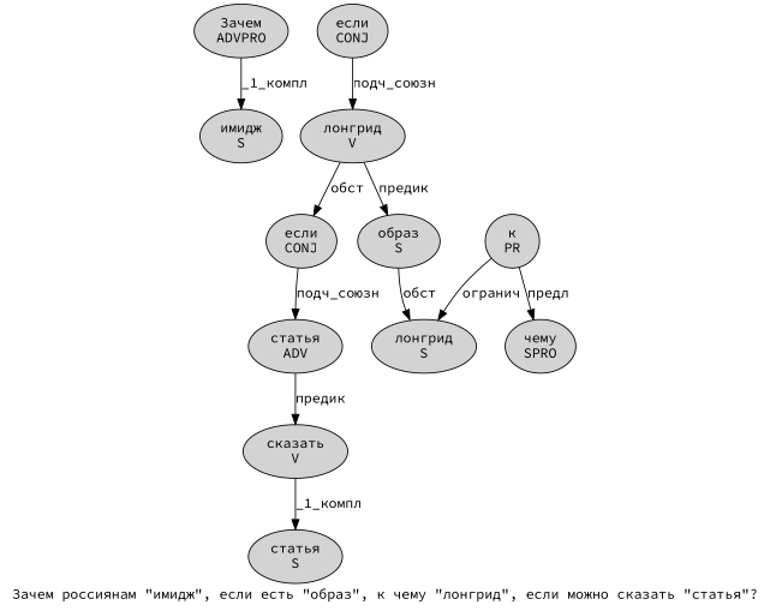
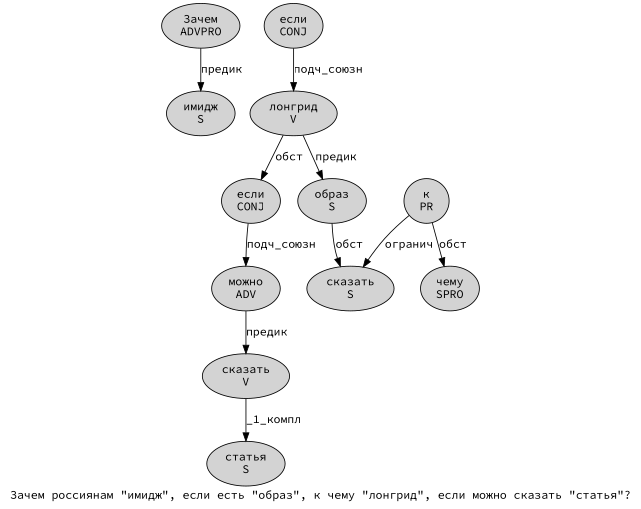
  digraph {
    fontname="Source Code Pro"
    label="Зачем россиянам \"имидж\", если есть \"образ\", к чему \"лонгрид\", если можно сказать \"статья\"?"
    node [fillcolor=lightgray fontname="Source Code Pro" penwidth=1 shape=ellipse style=filled]
    edge [fontname="Source Code Pro"]
    n1 [label="Зачем\nADVPRO"]
    n2 [label="имидж\nS"]
    n3 [label="если\nCONJ"]
    n4 [label="лонгрид\nV"]
    n5 [label="образ\nS"]
    n6 [label="если\nCONJ"]
-   n7 [label="лонгрид\nS"]
-   n8 [label="статья\nADV"]
+   n7 [label="сказать\nS"]
+   n8 [label="можно\nADV"]
    n9 [label="к\nPR"]
    n10 [label="чему\nSPRO"]
    n11 [label="сказать\nV"]
    n12 [label="статья\nS"]
-   n1 -> n2 [label="_1_компл"]
+   n1 -> n2 [label="предик"]
    n3 -> n4 [label="подч_союзн"]
    n4 -> n5 [label="предик"]
    n4 -> n6 [label="обст"]
    n5 -> n7 [label="обст"]
    n6 -> n8 [label="подч_союзн"]
    n8 -> n11 [label="предик"]
    n9 -> n7 [label="огранич"]
-   n9 -> n10 [label="предл"]
+   n9 -> n10 [label="обст"]
    n11 -> n12 [label="_1_компл"]
  }
